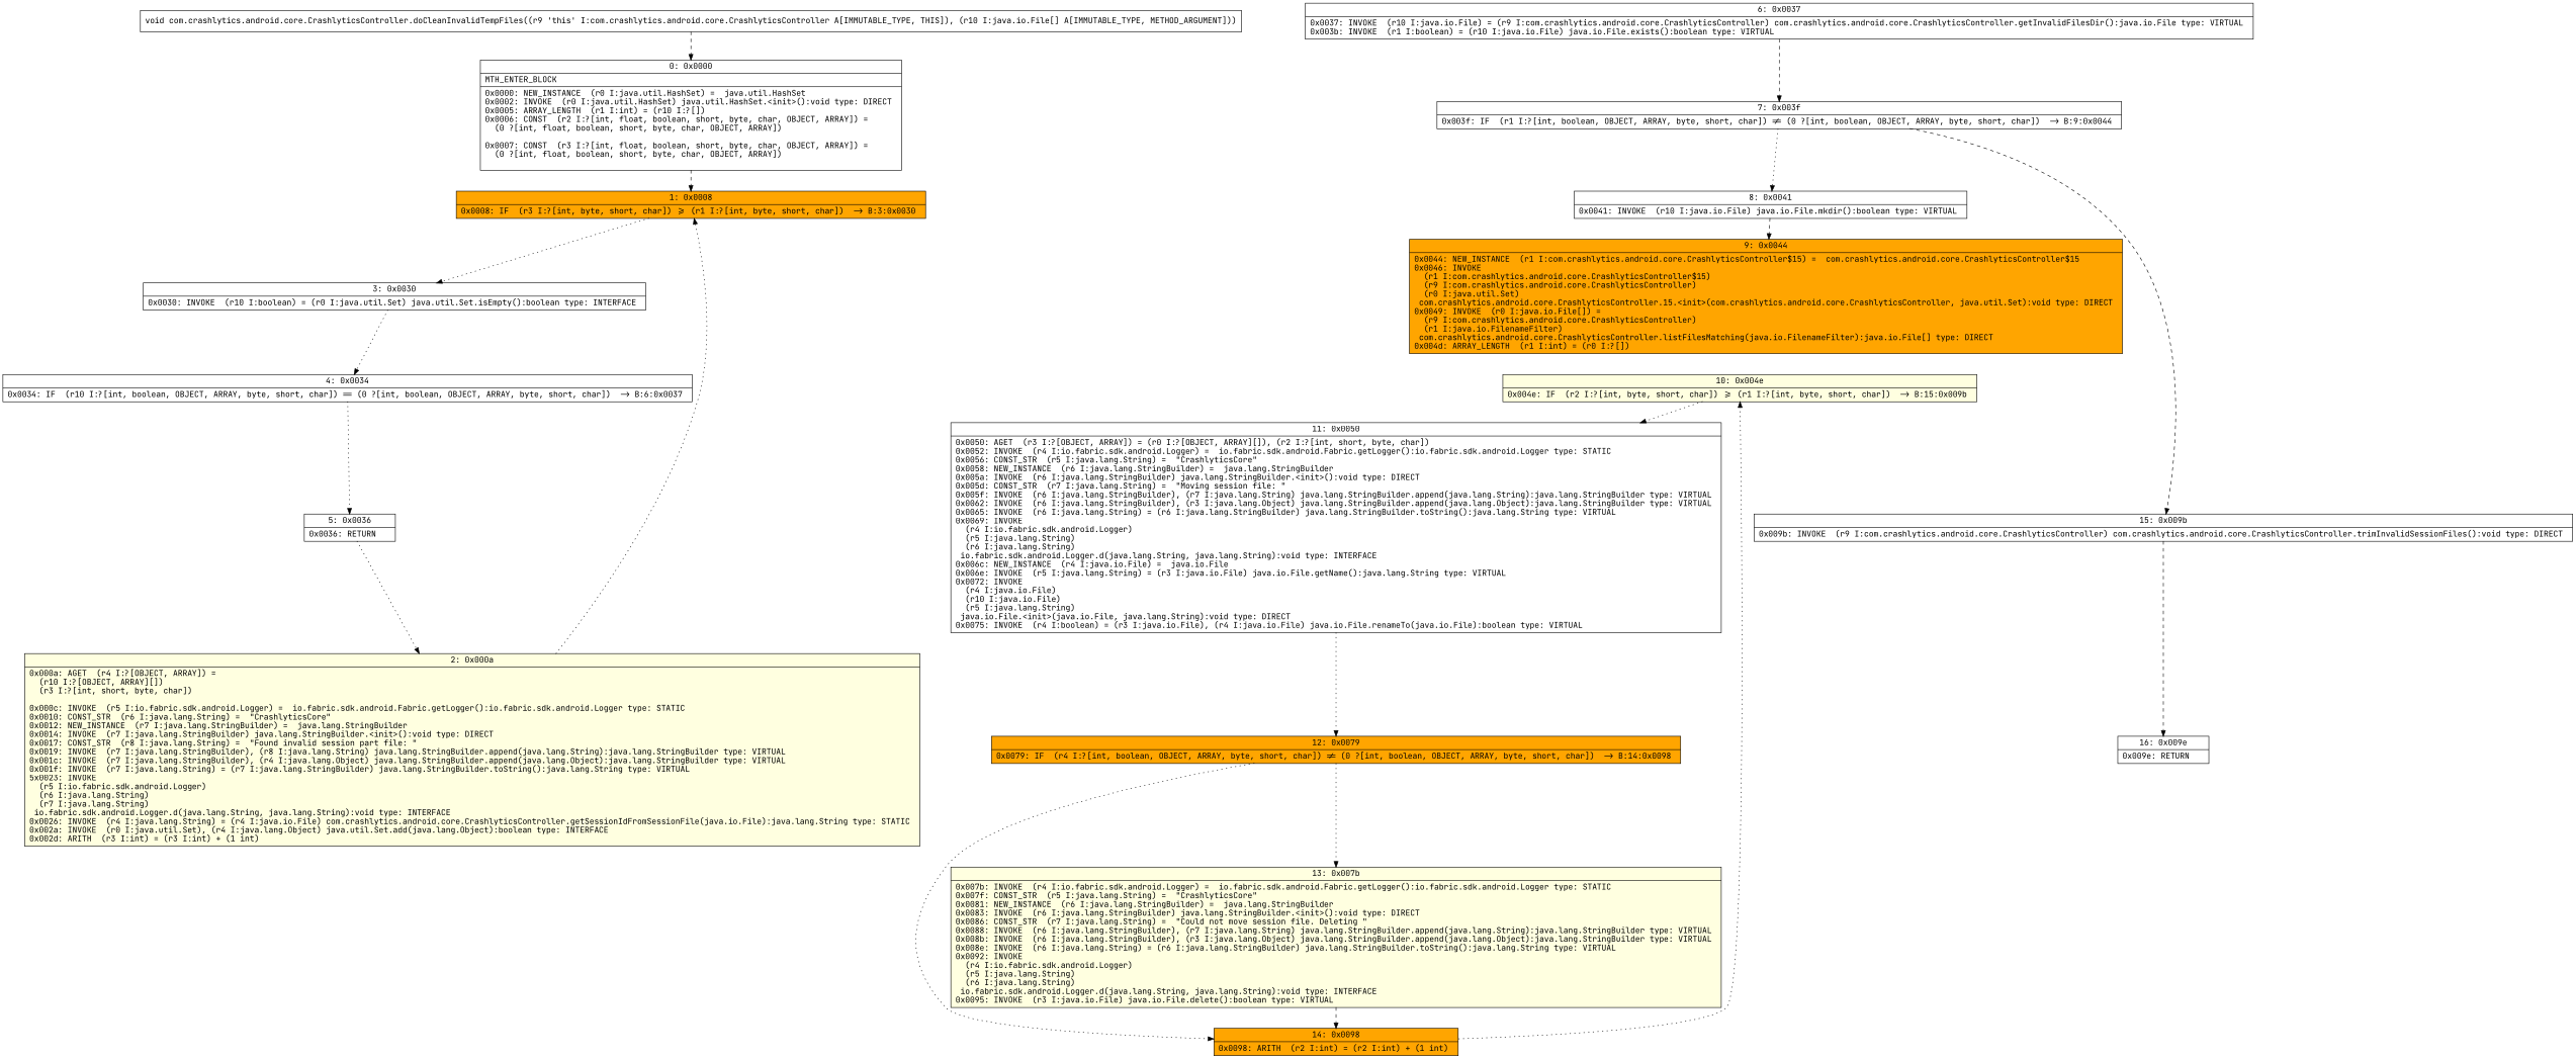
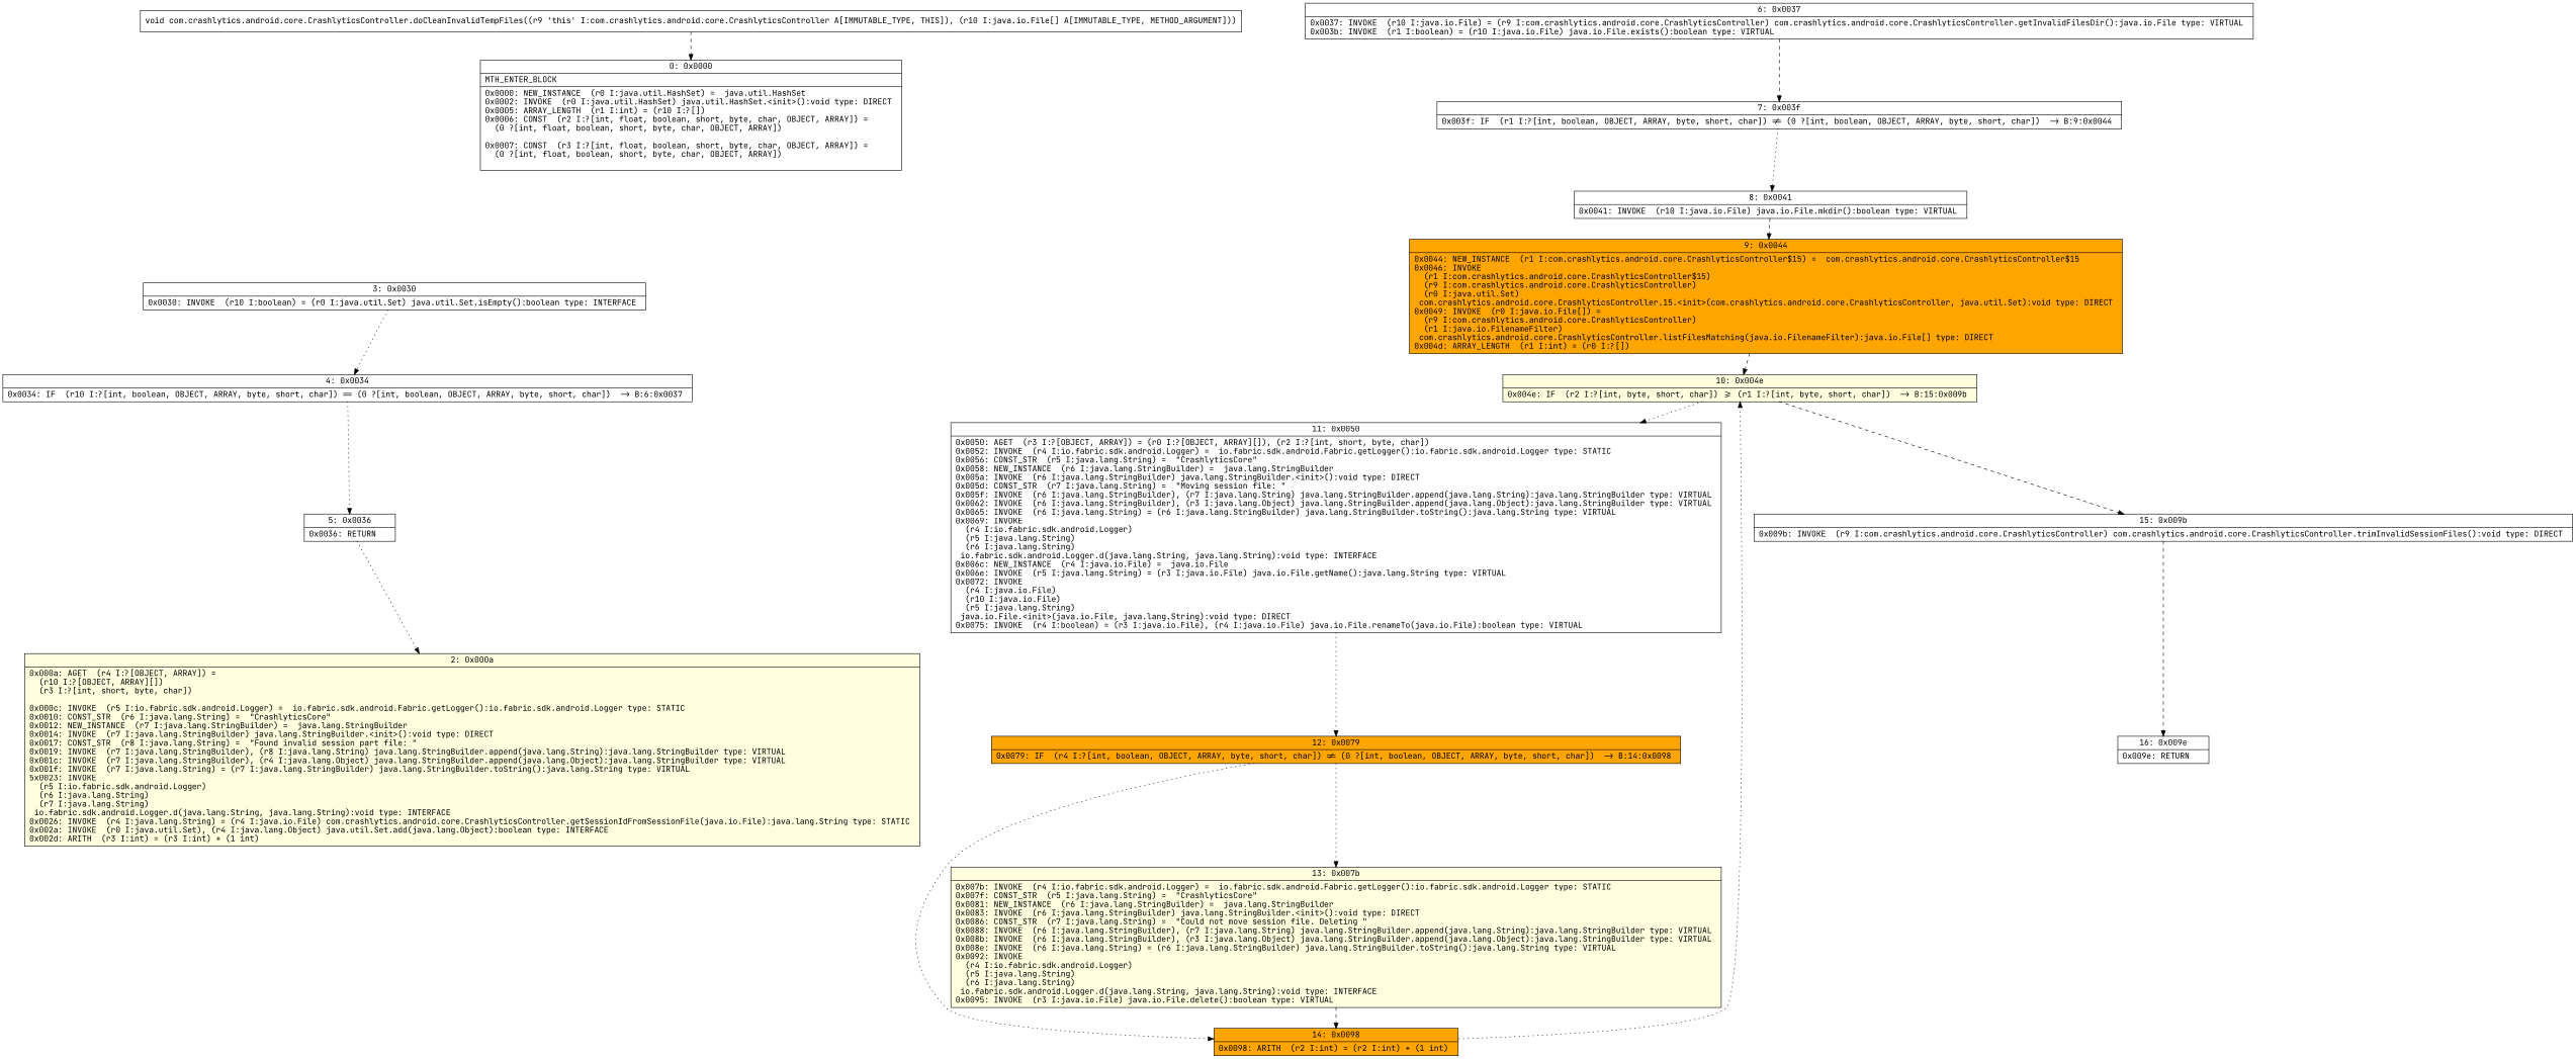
  digraph {
    fontname="JetBrains Mono"
    node [fillcolor=white fontname="JetBrains Mono" shape=record style=filled]
    edge [fontname="JetBrains Mono" style=dotted]
    n1 [label="{0\:\ 0x0000|MTH_ENTER_BLOCK\l|0x0000: NEW_INSTANCE  (r0 I:java.util.HashSet) =  java.util.HashSet \l0x0002: INVOKE  (r0 I:java.util.HashSet) java.util.HashSet.\<init\>():void type: DIRECT \l0x0005: ARRAY_LENGTH  (r1 I:int) = (r10 I:?[]) \l0x0006: CONST  (r2 I:?[int, float, boolean, short, byte, char, OBJECT, ARRAY]) = \l  (0 ?[int, float, boolean, short, byte, char, OBJECT, ARRAY])\l \l0x0007: CONST  (r3 I:?[int, float, boolean, short, byte, char, OBJECT, ARRAY]) = \l  (0 ?[int, float, boolean, short, byte, char, OBJECT, ARRAY])\l \l}"]
-   n2 [fillcolor=orange label="{1\:\ 0x0008|0x0008: IF  (r3 I:?[int, byte, short, char]) \>= (r1 I:?[int, byte, short, char])  \-\> B:3:0x0030 \l}"]
    n3 [label="{3\:\ 0x0030|0x0030: INVOKE  (r10 I:boolean) = (r0 I:java.util.Set) java.util.Set.isEmpty():boolean type: INTERFACE \l}"]
    n4 [fillcolor=lightyellow label="{2\:\ 0x000a|0x000a: AGET  (r4 I:?[OBJECT, ARRAY]) = \l  (r10 I:?[OBJECT, ARRAY][])\l  (r3 I:?[int, short, byte, char])\l \l0x000c: INVOKE  (r5 I:io.fabric.sdk.android.Logger) =  io.fabric.sdk.android.Fabric.getLogger():io.fabric.sdk.android.Logger type: STATIC \l0x0010: CONST_STR  (r6 I:java.lang.String) =  \"CrashlyticsCore\" \l0x0012: NEW_INSTANCE  (r7 I:java.lang.StringBuilder) =  java.lang.StringBuilder \l0x0014: INVOKE  (r7 I:java.lang.StringBuilder) java.lang.StringBuilder.\<init\>():void type: DIRECT \l0x0017: CONST_STR  (r8 I:java.lang.String) =  \"Found invalid session part file: \" \l0x0019: INVOKE  (r7 I:java.lang.StringBuilder), (r8 I:java.lang.String) java.lang.StringBuilder.append(java.lang.String):java.lang.StringBuilder type: VIRTUAL \l0x001c: INVOKE  (r7 I:java.lang.StringBuilder), (r4 I:java.lang.Object) java.lang.StringBuilder.append(java.lang.Object):java.lang.StringBuilder type: VIRTUAL \l0x001f: INVOKE  (r7 I:java.lang.String) = (r7 I:java.lang.StringBuilder) java.lang.StringBuilder.toString():java.lang.String type: VIRTUAL \l5x0023: INVOKE  \l  (r5 I:io.fabric.sdk.android.Logger)\l  (r6 I:java.lang.String)\l  (r7 I:java.lang.String)\l io.fabric.sdk.android.Logger.d(java.lang.String, java.lang.String):void type: INTERFACE \l0x0026: INVOKE  (r4 I:java.lang.String) = (r4 I:java.io.File) com.crashlytics.android.core.CrashlyticsController.getSessionIdFromSessionFile(java.io.File):java.lang.String type: STATIC \l0x002a: INVOKE  (r0 I:java.util.Set), (r4 I:java.lang.Object) java.util.Set.add(java.lang.Object):boolean type: INTERFACE \l0x002d: ARITH  (r3 I:int) = (r3 I:int) + (1 int) \l}"]
    n5 [label="{4\:\ 0x0034|0x0034: IF  (r10 I:?[int, boolean, OBJECT, ARRAY, byte, short, char]) == (0 ?[int, boolean, OBJECT, ARRAY, byte, short, char])  \-\> B:6:0x0037 \l}"]
    n6 [label="{5\:\ 0x0036|0x0036: RETURN   \l}"]
    n7 [label="{6\:\ 0x0037|0x0037: INVOKE  (r10 I:java.io.File) = (r9 I:com.crashlytics.android.core.CrashlyticsController) com.crashlytics.android.core.CrashlyticsController.getInvalidFilesDir():java.io.File type: VIRTUAL \l0x003b: INVOKE  (r1 I:boolean) = (r10 I:java.io.File) java.io.File.exists():boolean type: VIRTUAL \l}"]
    n8 [label="{7\:\ 0x003f|0x003f: IF  (r1 I:?[int, boolean, OBJECT, ARRAY, byte, short, char]) != (0 ?[int, boolean, OBJECT, ARRAY, byte, short, char])  \-\> B:9:0x0044 \l}"]
    n9 [label="{8\:\ 0x0041|0x0041: INVOKE  (r10 I:java.io.File) java.io.File.mkdir():boolean type: VIRTUAL \l}"]
    n10 [fillcolor=orange label="{9\:\ 0x0044|0x0044: NEW_INSTANCE  (r1 I:com.crashlytics.android.core.CrashlyticsController$15) =  com.crashlytics.android.core.CrashlyticsController$15 \l0x0046: INVOKE  \l  (r1 I:com.crashlytics.android.core.CrashlyticsController$15)\l  (r9 I:com.crashlytics.android.core.CrashlyticsController)\l  (r0 I:java.util.Set)\l com.crashlytics.android.core.CrashlyticsController.15.\<init\>(com.crashlytics.android.core.CrashlyticsController, java.util.Set):void type: DIRECT \l0x0049: INVOKE  (r0 I:java.io.File[]) = \l  (r9 I:com.crashlytics.android.core.CrashlyticsController)\l  (r1 I:java.io.FilenameFilter)\l com.crashlytics.android.core.CrashlyticsController.listFilesMatching(java.io.FilenameFilter):java.io.File[] type: DIRECT \l0x004d: ARRAY_LENGTH  (r1 I:int) = (r0 I:?[]) \l}"]
    n11 [fillcolor=lightyellow label="{10\:\ 0x004e|0x004e: IF  (r2 I:?[int, byte, short, char]) \>= (r1 I:?[int, byte, short, char])  \-\> B:15:0x009b \l}"]
    n12 [label="{11\:\ 0x0050|0x0050: AGET  (r3 I:?[OBJECT, ARRAY]) = (r0 I:?[OBJECT, ARRAY][]), (r2 I:?[int, short, byte, char]) \l0x0052: INVOKE  (r4 I:io.fabric.sdk.android.Logger) =  io.fabric.sdk.android.Fabric.getLogger():io.fabric.sdk.android.Logger type: STATIC \l0x0056: CONST_STR  (r5 I:java.lang.String) =  \"CrashlyticsCore\" \l0x0058: NEW_INSTANCE  (r6 I:java.lang.StringBuilder) =  java.lang.StringBuilder \l0x005a: INVOKE  (r6 I:java.lang.StringBuilder) java.lang.StringBuilder.\<init\>():void type: DIRECT \l0x005d: CONST_STR  (r7 I:java.lang.String) =  \"Moving session file: \" \l0x005f: INVOKE  (r6 I:java.lang.StringBuilder), (r7 I:java.lang.String) java.lang.StringBuilder.append(java.lang.String):java.lang.StringBuilder type: VIRTUAL \l0x0062: INVOKE  (r6 I:java.lang.StringBuilder), (r3 I:java.lang.Object) java.lang.StringBuilder.append(java.lang.Object):java.lang.StringBuilder type: VIRTUAL \l0x0065: INVOKE  (r6 I:java.lang.String) = (r6 I:java.lang.StringBuilder) java.lang.StringBuilder.toString():java.lang.String type: VIRTUAL \l0x0069: INVOKE  \l  (r4 I:io.fabric.sdk.android.Logger)\l  (r5 I:java.lang.String)\l  (r6 I:java.lang.String)\l io.fabric.sdk.android.Logger.d(java.lang.String, java.lang.String):void type: INTERFACE \l0x006c: NEW_INSTANCE  (r4 I:java.io.File) =  java.io.File \l0x006e: INVOKE  (r5 I:java.lang.String) = (r3 I:java.io.File) java.io.File.getName():java.lang.String type: VIRTUAL \l0x0072: INVOKE  \l  (r4 I:java.io.File)\l  (r10 I:java.io.File)\l  (r5 I:java.lang.String)\l java.io.File.\<init\>(java.io.File, java.lang.String):void type: DIRECT \l0x0075: INVOKE  (r4 I:boolean) = (r3 I:java.io.File), (r4 I:java.io.File) java.io.File.renameTo(java.io.File):boolean type: VIRTUAL \l}"]
    n13 [label="{15\:\ 0x009b|0x009b: INVOKE  (r9 I:com.crashlytics.android.core.CrashlyticsController) com.crashlytics.android.core.CrashlyticsController.trimInvalidSessionFiles():void type: DIRECT \l}"]
    n14 [fillcolor=orange label="{12\:\ 0x0079|0x0079: IF  (r4 I:?[int, boolean, OBJECT, ARRAY, byte, short, char]) != (0 ?[int, boolean, OBJECT, ARRAY, byte, short, char])  \-\> B:14:0x0098 \l}"]
    n15 [label="{16\:\ 0x009e|0x009e: RETURN   \l}"]
    n16 [fillcolor=lightyellow label="{13\:\ 0x007b|0x007b: INVOKE  (r4 I:io.fabric.sdk.android.Logger) =  io.fabric.sdk.android.Fabric.getLogger():io.fabric.sdk.android.Logger type: STATIC \l0x007f: CONST_STR  (r5 I:java.lang.String) =  \"CrashlyticsCore\" \l0x0081: NEW_INSTANCE  (r6 I:java.lang.StringBuilder) =  java.lang.StringBuilder \l0x0083: INVOKE  (r6 I:java.lang.StringBuilder) java.lang.StringBuilder.\<init\>():void type: DIRECT \l0x0086: CONST_STR  (r7 I:java.lang.String) =  \"Could not move session file. Deleting \" \l0x0088: INVOKE  (r6 I:java.lang.StringBuilder), (r7 I:java.lang.String) java.lang.StringBuilder.append(java.lang.String):java.lang.StringBuilder type: VIRTUAL \l0x008b: INVOKE  (r6 I:java.lang.StringBuilder), (r3 I:java.lang.Object) java.lang.StringBuilder.append(java.lang.Object):java.lang.StringBuilder type: VIRTUAL \l0x008e: INVOKE  (r6 I:java.lang.String) = (r6 I:java.lang.StringBuilder) java.lang.StringBuilder.toString():java.lang.String type: VIRTUAL \l0x0092: INVOKE  \l  (r4 I:io.fabric.sdk.android.Logger)\l  (r5 I:java.lang.String)\l  (r6 I:java.lang.String)\l io.fabric.sdk.android.Logger.d(java.lang.String, java.lang.String):void type: INTERFACE \l0x0095: INVOKE  (r3 I:java.io.File) java.io.File.delete():boolean type: VIRTUAL \l}"]
    n17 [fillcolor=orange label="{14\:\ 0x0098|0x0098: ARITH  (r2 I:int) = (r2 I:int) + (1 int) \l}"]
    n18 [label="{void com.crashlytics.android.core.CrashlyticsController.doCleanInvalidTempFiles((r9 'this' I:com.crashlytics.android.core.CrashlyticsController A[IMMUTABLE_TYPE, THIS]), (r10 I:java.io.File[] A[IMMUTABLE_TYPE, METHOD_ARGUMENT])) }"]
-   n1 -> n2 [style=dashed]
-   n2 -> n3
    n3 -> n5
-   n4 -> n2
    n5 -> n6
    n6 -> n4
    n7 -> n8 [style=dashed]
    n8 -> n9
    n9 -> n10 [style=dashed]
+   n10 -> n11 [style=dashed]
    n11 -> n12
-   n8 -> n13 [style=dashed]
+   n11 -> n13 [style=dashed]
    n12 -> n14
    n13 -> n15 [style=dashed]
    n14 -> n16
    n14 -> n17
    n16 -> n17 [style=dashed]
    n17 -> n11
    n18 -> n1 [style=dashed]
  }
